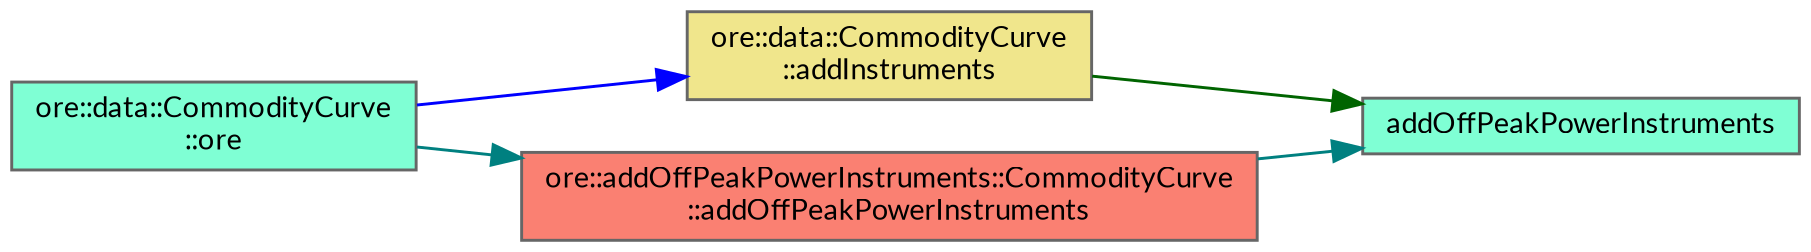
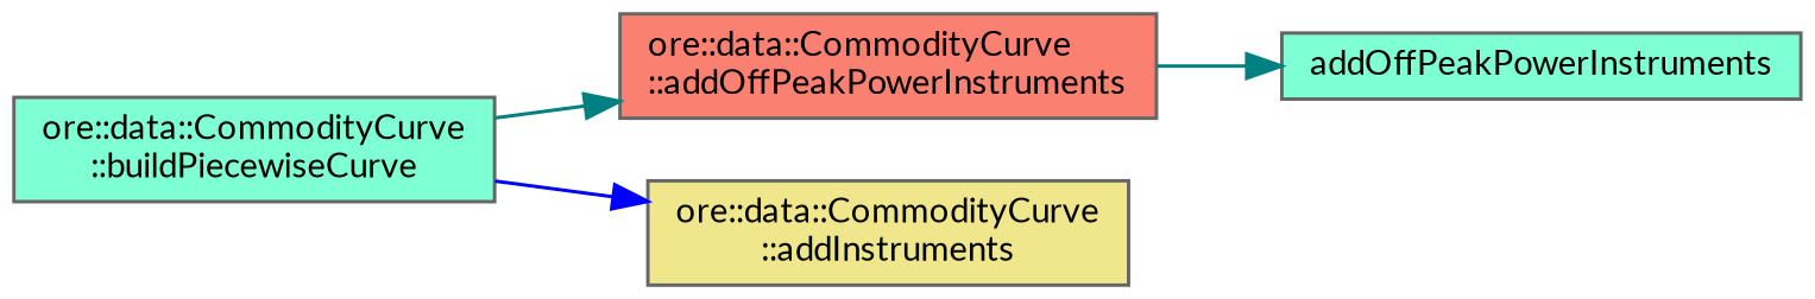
  digraph {
    fontname=Lato
    rankdir=RL
    node [color=grey40 fillcolor=aquamarine fontname=Lato fontsize=10 shape=box style=filled]
    edge [color=teal dir=back fontname=Lato fontsize=10 labelfontname=Helvetica labelfontsize=10 style=solid]
    n1 [color=gray40 fontcolor=black height=0.2 label=addOffPeakPowerInstruments width=0.4]
    n2 [fillcolor=khaki height=0.2 label="ore::data::CommodityCurve\l::addInstruments" width=0.4]
-   n3 [fillcolor=salmon height=0.2 label="ore::addOffPeakPowerInstruments::CommodityCurve\l::addOffPeakPowerInstruments" width=0.4]
-   n4 [height=0.2 label="ore::data::CommodityCurve\l::ore" width=0.4]
-   n1 -> n2 [color=darkgreen]
+   n3 [fillcolor=salmon height=0.2 label="ore::data::CommodityCurve\l::addOffPeakPowerInstruments" width=0.4]
+   n4 [height=0.2 label="ore::data::CommodityCurve\l::buildPiecewiseCurve" width=0.4]
    n1 -> n3
    n2 -> n4 [color=blue]
    n3 -> n4
  }
